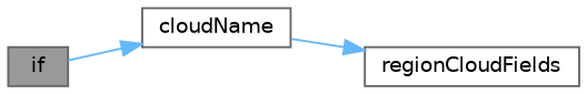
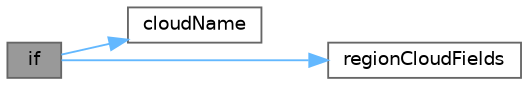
  digraph {
    rankdir=LR
    node [color=grey40 fillcolor=white fontname=Helvetica fontsize=10 shape=box style=filled]
    edge [color=steelblue1 fontname=Helvetica fontsize=10 labelfontname=Helvetica labelfontsize=10 style=solid]
    n1 [color=gray40 fillcolor=grey60 fontcolor=black height=0.2 label=if width=0.4]
    n2 [height=0.2 label=cloudName width=0.4]
    n3 [height=0.2 label=regionCloudFields width=0.4]
    n1 -> n2
-   n2 -> n3
+   n1 -> n3
  }
